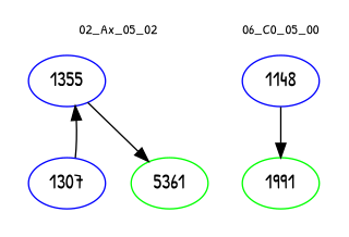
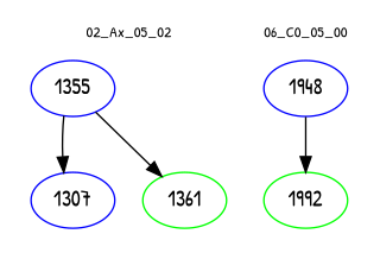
  digraph {
    fontname="Patrick Hand"
    node [color=blue fontname="Patrick Hand"]
    edge [color=black fontname="Patrick Hand"]
    n1 [label=1355]
    n2 [label=1307]
-   n3 [color=green label=5361]
-   n4 [label=1148]
-   n5 [color=green label=1991]
+   n3 [color=green label=1361]
+   n4 [label=1948]
+   n5 [color=green label=1992]
    subgraph cluster_1 {
      color=white
      fontsize=10
      label="02_Ax_05_02"
      n1
      n2
      n3
    }
    subgraph cluster_2 {
      color=white
      fontsize=10
      label="06_C0_05_00"
      n4
      n5
    }
-   n2 -> n1
+   n1 -> n2
    n1 -> n3
    n4 -> n5
  }
